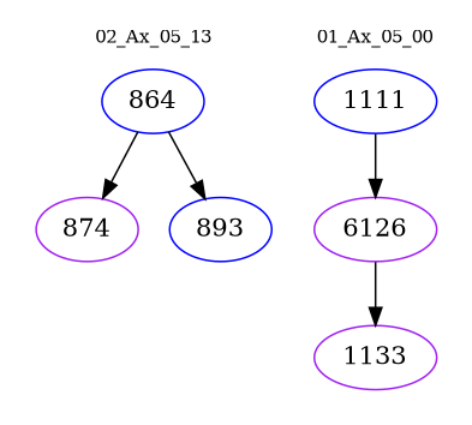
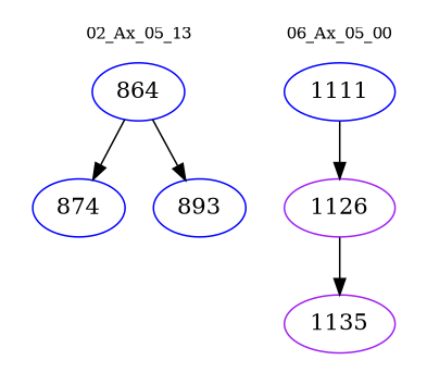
  digraph {
    node [color=blue]
    edge [color=black]
    n1 [label=864]
-   n2 [color=purple label=874]
+   n2 [label=874]
    n3 [label=893]
-   n4 [color=purple label=6126]
+   n4 [color=purple label=1126]
    n5 [label=1111]
-   n6 [color=purple label=1133]
+   n6 [color=purple label=1135]
    subgraph cluster_1 {
      color=white
      fontsize=10
      label="02_Ax_05_13"
      n1
      n2
      n3
    }
    subgraph cluster_2 {
      color=white
      fontsize=10
-     label="01_Ax_05_00"
+     label="06_Ax_05_00"
      n4
      n5
      n6
    }
    n1 -> n2
    n1 -> n3
    n4 -> n6
    n5 -> n4
  }
